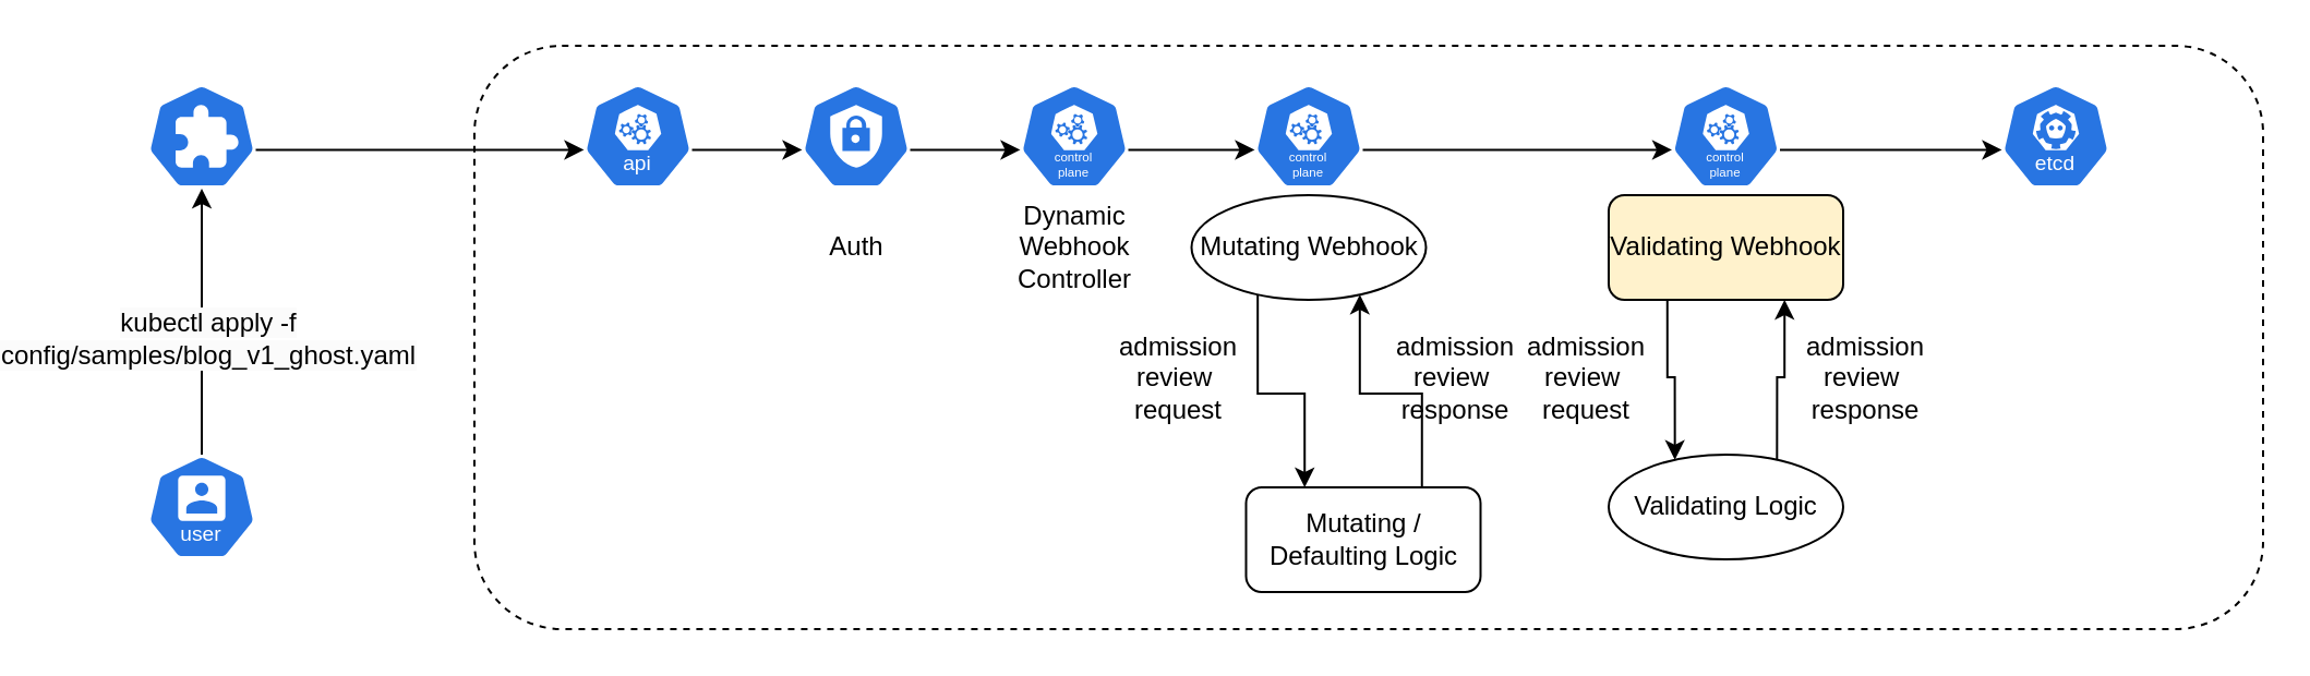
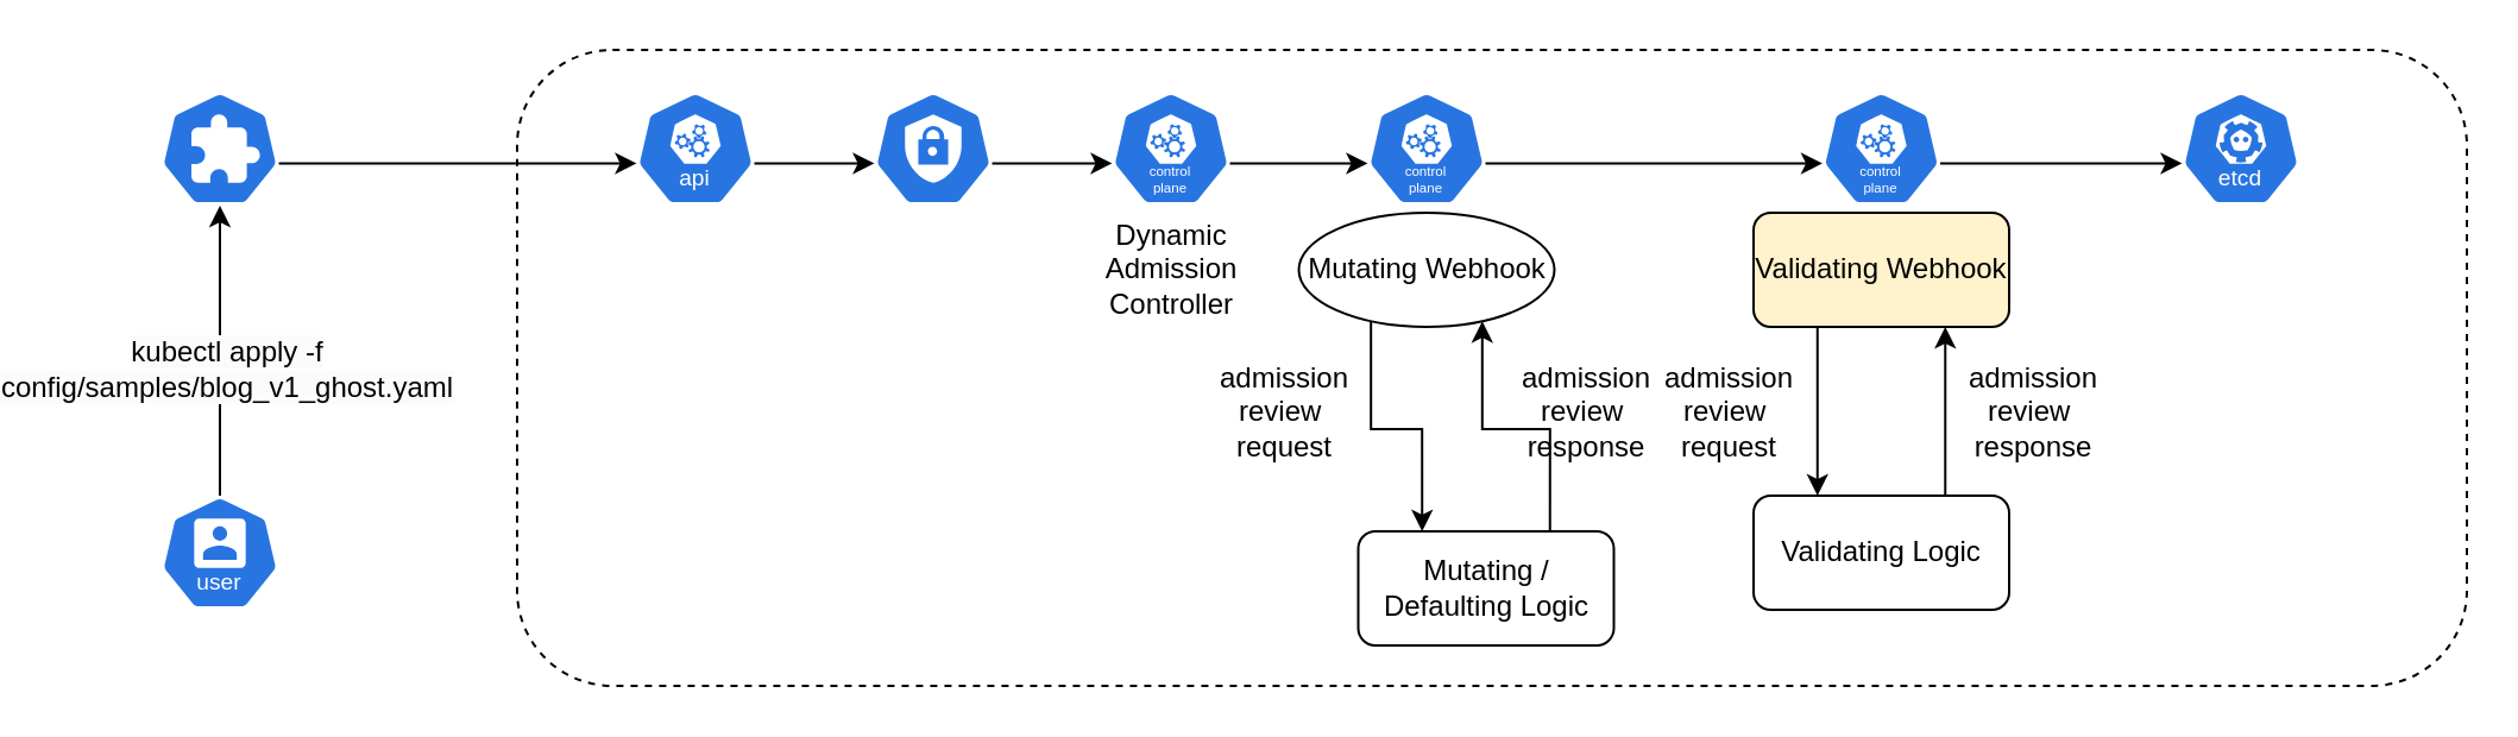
  <mxCell id="0" />
  <mxCell id="1" parent="0" />
  <mxCell id="2" value="" style="rounded=1;whiteSpace=wrap;html=1;strokeColor=default;dashed=1;" vertex="1" parent="1"><mxGeometry x="170" y="20.5" width="820" height="267.5" as="geometry" /></mxCell>
  <mxCell id="3" style="edgeStyle=orthogonalEdgeStyle;rounded=0;orthogonalLoop=1;jettySize=auto;html=1;exitX=0.5;exitY=0;exitDx=0;exitDy=0;exitPerimeter=0;entryX=0.5;entryY=1;entryDx=0;entryDy=0;entryPerimeter=0;" edge="1" parent="1" source="5" target="9"><mxGeometry relative="1" as="geometry"><mxPoint x="45" y="138" as="targetPoint" /></mxGeometry></mxCell>
  <mxCell id="4" value="&lt;span style=&quot;font-size: 12px; text-wrap: wrap; background-color: rgb(251, 251, 251);&quot;&gt;kubectl apply -f config/samples/blog_v1_ghost.yaml&lt;/span&gt;" style="edgeLabel;html=1;align=center;verticalAlign=middle;resizable=0;points=[];" vertex="1" connectable="0" parent="3"><mxGeometry x="-0.115" y="-1" relative="1" as="geometry"><mxPoint x="1" as="offset" /></mxGeometry></mxCell>
  <mxCell id="5" value="" style="aspect=fixed;sketch=0;html=1;dashed=0;whitespace=wrap;verticalLabelPosition=bottom;verticalAlign=top;fillColor=#2875E2;strokeColor=#ffffff;points=[[0.005,0.63,0],[0.1,0.2,0],[0.9,0.2,0],[0.5,0,0],[0.995,0.63,0],[0.72,0.99,0],[0.5,1,0],[0.28,0.99,0]];shape=mxgraph.kubernetes.icon2;kubernetesLabel=1;prIcon=user" vertex="1" parent="1"><mxGeometry x="20" y="208" width="50" height="48" as="geometry" /></mxCell>
  <mxCell id="6" value="" style="aspect=fixed;sketch=0;html=1;dashed=0;whitespace=wrap;verticalLabelPosition=bottom;verticalAlign=top;fillColor=#2875E2;strokeColor=#ffffff;points=[[0.005,0.63,0],[0.1,0.2,0],[0.9,0.2,0],[0.5,0,0],[0.995,0.63,0],[0.72,0.99,0],[0.5,1,0],[0.28,0.99,0]];shape=mxgraph.kubernetes.icon2;kubernetesLabel=1;prIcon=api" vertex="1" parent="1"><mxGeometry x="220" y="38" width="50" height="48" as="geometry" /></mxCell>
  <mxCell id="7" value="" style="aspect=fixed;sketch=0;html=1;dashed=0;whitespace=wrap;verticalLabelPosition=bottom;verticalAlign=top;fillColor=#2875E2;strokeColor=#ffffff;points=[[0.005,0.63,0],[0.1,0.2,0],[0.9,0.2,0],[0.5,0,0],[0.995,0.63,0],[0.72,0.99,0],[0.5,1,0],[0.28,0.99,0]];shape=mxgraph.kubernetes.icon2;prIcon=c_role" vertex="1" parent="1"><mxGeometry x="320" y="38" width="50" height="48" as="geometry" /></mxCell>
- <mxCell id="8" value="&lt;div&gt;Auth&lt;/div&gt;" style="text;strokeColor=none;align=center;fillColor=none;html=1;verticalAlign=middle;whiteSpace=wrap;rounded=0;" vertex="1" parent="1"><mxGeometry x="328" y="98" width="35" height="30" as="geometry" /></mxCell>
  <mxCell id="9" value="" style="aspect=fixed;sketch=0;html=1;dashed=0;whitespace=wrap;verticalLabelPosition=bottom;verticalAlign=top;fillColor=#2875E2;strokeColor=#ffffff;points=[[0.005,0.63,0],[0.1,0.2,0],[0.9,0.2,0],[0.5,0,0],[0.995,0.63,0],[0.72,0.99,0],[0.5,1,0],[0.28,0.99,0]];shape=mxgraph.kubernetes.icon2;prIcon=crd" vertex="1" parent="1"><mxGeometry x="20" y="38" width="50" height="48" as="geometry" /></mxCell>
  <mxCell id="10" value="" style="aspect=fixed;sketch=0;html=1;dashed=0;whitespace=wrap;verticalLabelPosition=bottom;verticalAlign=top;fillColor=#2875E2;strokeColor=#ffffff;points=[[0.005,0.63,0],[0.1,0.2,0],[0.9,0.2,0],[0.5,0,0],[0.995,0.63,0],[0.72,0.99,0],[0.5,1,0],[0.28,0.99,0]];shape=mxgraph.kubernetes.icon2;kubernetesLabel=1;prIcon=control_plane" vertex="1" parent="1"><mxGeometry x="420" y="38" width="50" height="48" as="geometry" /></mxCell>
- <mxCell id="11" value="Dynamic Webhook Controller" style="text;strokeColor=none;align=center;fillColor=none;html=1;verticalAlign=middle;whiteSpace=wrap;rounded=0;" vertex="1" parent="1"><mxGeometry x="427.5" y="98" width="35" height="30" as="geometry" /></mxCell>
+ <mxCell id="11" value="Dynamic Admission Controller" style="text;strokeColor=none;align=center;fillColor=none;html=1;verticalAlign=middle;whiteSpace=wrap;rounded=0;" vertex="1" parent="1"><mxGeometry x="427.5" y="98" width="35" height="30" as="geometry" /></mxCell>
  <mxCell id="12" value="" style="aspect=fixed;sketch=0;html=1;dashed=0;whitespace=wrap;verticalLabelPosition=bottom;verticalAlign=top;fillColor=#2875E2;strokeColor=#ffffff;points=[[0.005,0.63,0],[0.1,0.2,0],[0.9,0.2,0],[0.5,0,0],[0.995,0.63,0],[0.72,0.99,0],[0.5,1,0],[0.28,0.99,0]];shape=mxgraph.kubernetes.icon2;kubernetesLabel=1;prIcon=control_plane" vertex="1" parent="1"><mxGeometry x="527.5" y="38" width="50" height="48" as="geometry" /></mxCell>
  <mxCell id="13" style="edgeStyle=orthogonalEdgeStyle;rounded=0;orthogonalLoop=1;jettySize=auto;html=1;exitX=0.75;exitY=0;exitDx=0;exitDy=0;entryX=0.75;entryY=1;entryDx=0;entryDy=0;" edge="1" parent="1" source="14" target="16"><mxGeometry relative="1" as="geometry" /></mxCell>
  <mxCell id="14" value="Mutating / Defaulting Logic" style="rounded=1;whiteSpace=wrap;html=1;" vertex="1" parent="1"><mxGeometry x="523.75" y="223" width="107.5" height="48" as="geometry" /></mxCell>
  <mxCell id="15" style="edgeStyle=orthogonalEdgeStyle;rounded=0;orthogonalLoop=1;jettySize=auto;html=1;exitX=0.25;exitY=1;exitDx=0;exitDy=0;entryX=0.25;entryY=0;entryDx=0;entryDy=0;" edge="1" parent="1" source="16" target="14"><mxGeometry relative="1" as="geometry" /></mxCell>
  <mxCell id="16" value="Mutating Webhook" style="ellipse;whiteSpace=wrap;html=1;" vertex="1" parent="1"><mxGeometry x="498.75" y="89" width="107.5" height="48" as="geometry" /></mxCell>
  <mxCell id="17" value="" style="aspect=fixed;sketch=0;html=1;dashed=0;whitespace=wrap;verticalLabelPosition=bottom;verticalAlign=top;fillColor=#2875E2;strokeColor=#ffffff;points=[[0.005,0.63,0],[0.1,0.2,0],[0.9,0.2,0],[0.5,0,0],[0.995,0.63,0],[0.72,0.99,0],[0.5,1,0],[0.28,0.99,0]];shape=mxgraph.kubernetes.icon2;kubernetesLabel=1;prIcon=control_plane" vertex="1" parent="1"><mxGeometry x="718.75" y="38" width="50" height="48" as="geometry" /></mxCell>
  <mxCell id="18" style="edgeStyle=orthogonalEdgeStyle;rounded=0;orthogonalLoop=1;jettySize=auto;html=1;exitX=0.75;exitY=0;exitDx=0;exitDy=0;entryX=0.75;entryY=1;entryDx=0;entryDy=0;" edge="1" parent="1" source="19" target="21"><mxGeometry relative="1" as="geometry" /></mxCell>
- <mxCell id="19" value="Validating Logic" style="ellipse;whiteSpace=wrap;html=1;" vertex="1" parent="1"><mxGeometry x="690" y="208" width="107.5" height="48" as="geometry" /></mxCell>
+ <mxCell id="19" value="Validating Logic" style="rounded=1;whiteSpace=wrap;html=1;" vertex="1" parent="1"><mxGeometry x="690" y="208" width="107.5" height="48" as="geometry" /></mxCell>
  <mxCell id="20" style="edgeStyle=orthogonalEdgeStyle;rounded=0;orthogonalLoop=1;jettySize=auto;html=1;exitX=0.25;exitY=1;exitDx=0;exitDy=0;entryX=0.25;entryY=0;entryDx=0;entryDy=0;" edge="1" parent="1" source="21" target="19"><mxGeometry relative="1" as="geometry" /></mxCell>
  <mxCell id="21" value="Validating Webhook" style="rounded=1;whiteSpace=wrap;html=1;fillColor=#fff2cc;" vertex="1" parent="1"><mxGeometry x="690" y="89" width="107.5" height="48" as="geometry" /></mxCell>
  <mxCell id="22" value="admission review&amp;nbsp;&lt;br&gt;request" style="text;strokeColor=none;align=center;fillColor=none;html=1;verticalAlign=middle;whiteSpace=wrap;rounded=0;" vertex="1" parent="1"><mxGeometry x="462.5" y="158" width="60" height="30" as="geometry" /></mxCell>
  <mxCell id="23" value="admission review&amp;nbsp;&lt;br&gt;response" style="text;strokeColor=none;align=center;fillColor=none;html=1;verticalAlign=middle;whiteSpace=wrap;rounded=0;" vertex="1" parent="1"><mxGeometry x="590" y="158" width="60" height="30" as="geometry" /></mxCell>
  <mxCell id="24" value="admission review&amp;nbsp;&lt;br&gt;request" style="text;strokeColor=none;align=center;fillColor=none;html=1;verticalAlign=middle;whiteSpace=wrap;rounded=0;" vertex="1" parent="1"><mxGeometry x="650" y="158" width="60" height="30" as="geometry" /></mxCell>
  <mxCell id="25" value="admission review&amp;nbsp;&lt;br&gt;response" style="text;strokeColor=none;align=center;fillColor=none;html=1;verticalAlign=middle;whiteSpace=wrap;rounded=0;" vertex="1" parent="1"><mxGeometry x="777.5" y="158" width="60" height="30" as="geometry" /></mxCell>
  <mxCell id="26" value="" style="aspect=fixed;sketch=0;html=1;dashed=0;whitespace=wrap;verticalLabelPosition=bottom;verticalAlign=top;fillColor=#2875E2;strokeColor=#ffffff;points=[[0.005,0.63,0],[0.1,0.2,0],[0.9,0.2,0],[0.5,0,0],[0.995,0.63,0],[0.72,0.99,0],[0.5,1,0],[0.28,0.99,0]];shape=mxgraph.kubernetes.icon2;kubernetesLabel=1;prIcon=etcd" vertex="1" parent="1"><mxGeometry x="870" y="38" width="50" height="48" as="geometry" /></mxCell>
  <mxCell id="27" style="edgeStyle=orthogonalEdgeStyle;rounded=0;orthogonalLoop=1;jettySize=auto;html=1;exitX=0.995;exitY=0.63;exitDx=0;exitDy=0;exitPerimeter=0;entryX=0.005;entryY=0.63;entryDx=0;entryDy=0;entryPerimeter=0;" edge="1" parent="1" source="6" target="7"><mxGeometry relative="1" as="geometry" /></mxCell>
  <mxCell id="28" style="edgeStyle=orthogonalEdgeStyle;rounded=0;orthogonalLoop=1;jettySize=auto;html=1;exitX=0.995;exitY=0.63;exitDx=0;exitDy=0;exitPerimeter=0;entryX=0.005;entryY=0.63;entryDx=0;entryDy=0;entryPerimeter=0;" edge="1" parent="1" source="7" target="10"><mxGeometry relative="1" as="geometry" /></mxCell>
  <mxCell id="29" style="edgeStyle=orthogonalEdgeStyle;rounded=0;orthogonalLoop=1;jettySize=auto;html=1;exitX=0.995;exitY=0.63;exitDx=0;exitDy=0;exitPerimeter=0;entryX=0.005;entryY=0.63;entryDx=0;entryDy=0;entryPerimeter=0;" edge="1" parent="1" source="10" target="12"><mxGeometry relative="1" as="geometry" /></mxCell>
  <mxCell id="30" style="edgeStyle=orthogonalEdgeStyle;rounded=0;orthogonalLoop=1;jettySize=auto;html=1;exitX=0.995;exitY=0.63;exitDx=0;exitDy=0;exitPerimeter=0;entryX=0.005;entryY=0.63;entryDx=0;entryDy=0;entryPerimeter=0;" edge="1" parent="1" source="12" target="17"><mxGeometry relative="1" as="geometry" /></mxCell>
  <mxCell id="31" style="edgeStyle=orthogonalEdgeStyle;rounded=0;orthogonalLoop=1;jettySize=auto;html=1;exitX=0.995;exitY=0.63;exitDx=0;exitDy=0;exitPerimeter=0;entryX=0.005;entryY=0.63;entryDx=0;entryDy=0;entryPerimeter=0;" edge="1" parent="1" source="17" target="26"><mxGeometry relative="1" as="geometry" /></mxCell>
  <mxCell id="32" style="edgeStyle=orthogonalEdgeStyle;rounded=0;orthogonalLoop=1;jettySize=auto;html=1;exitX=0.995;exitY=0.63;exitDx=0;exitDy=0;exitPerimeter=0;entryX=0.005;entryY=0.63;entryDx=0;entryDy=0;entryPerimeter=0;" edge="1" parent="1" source="9" target="6"><mxGeometry relative="1" as="geometry" /></mxCell>
